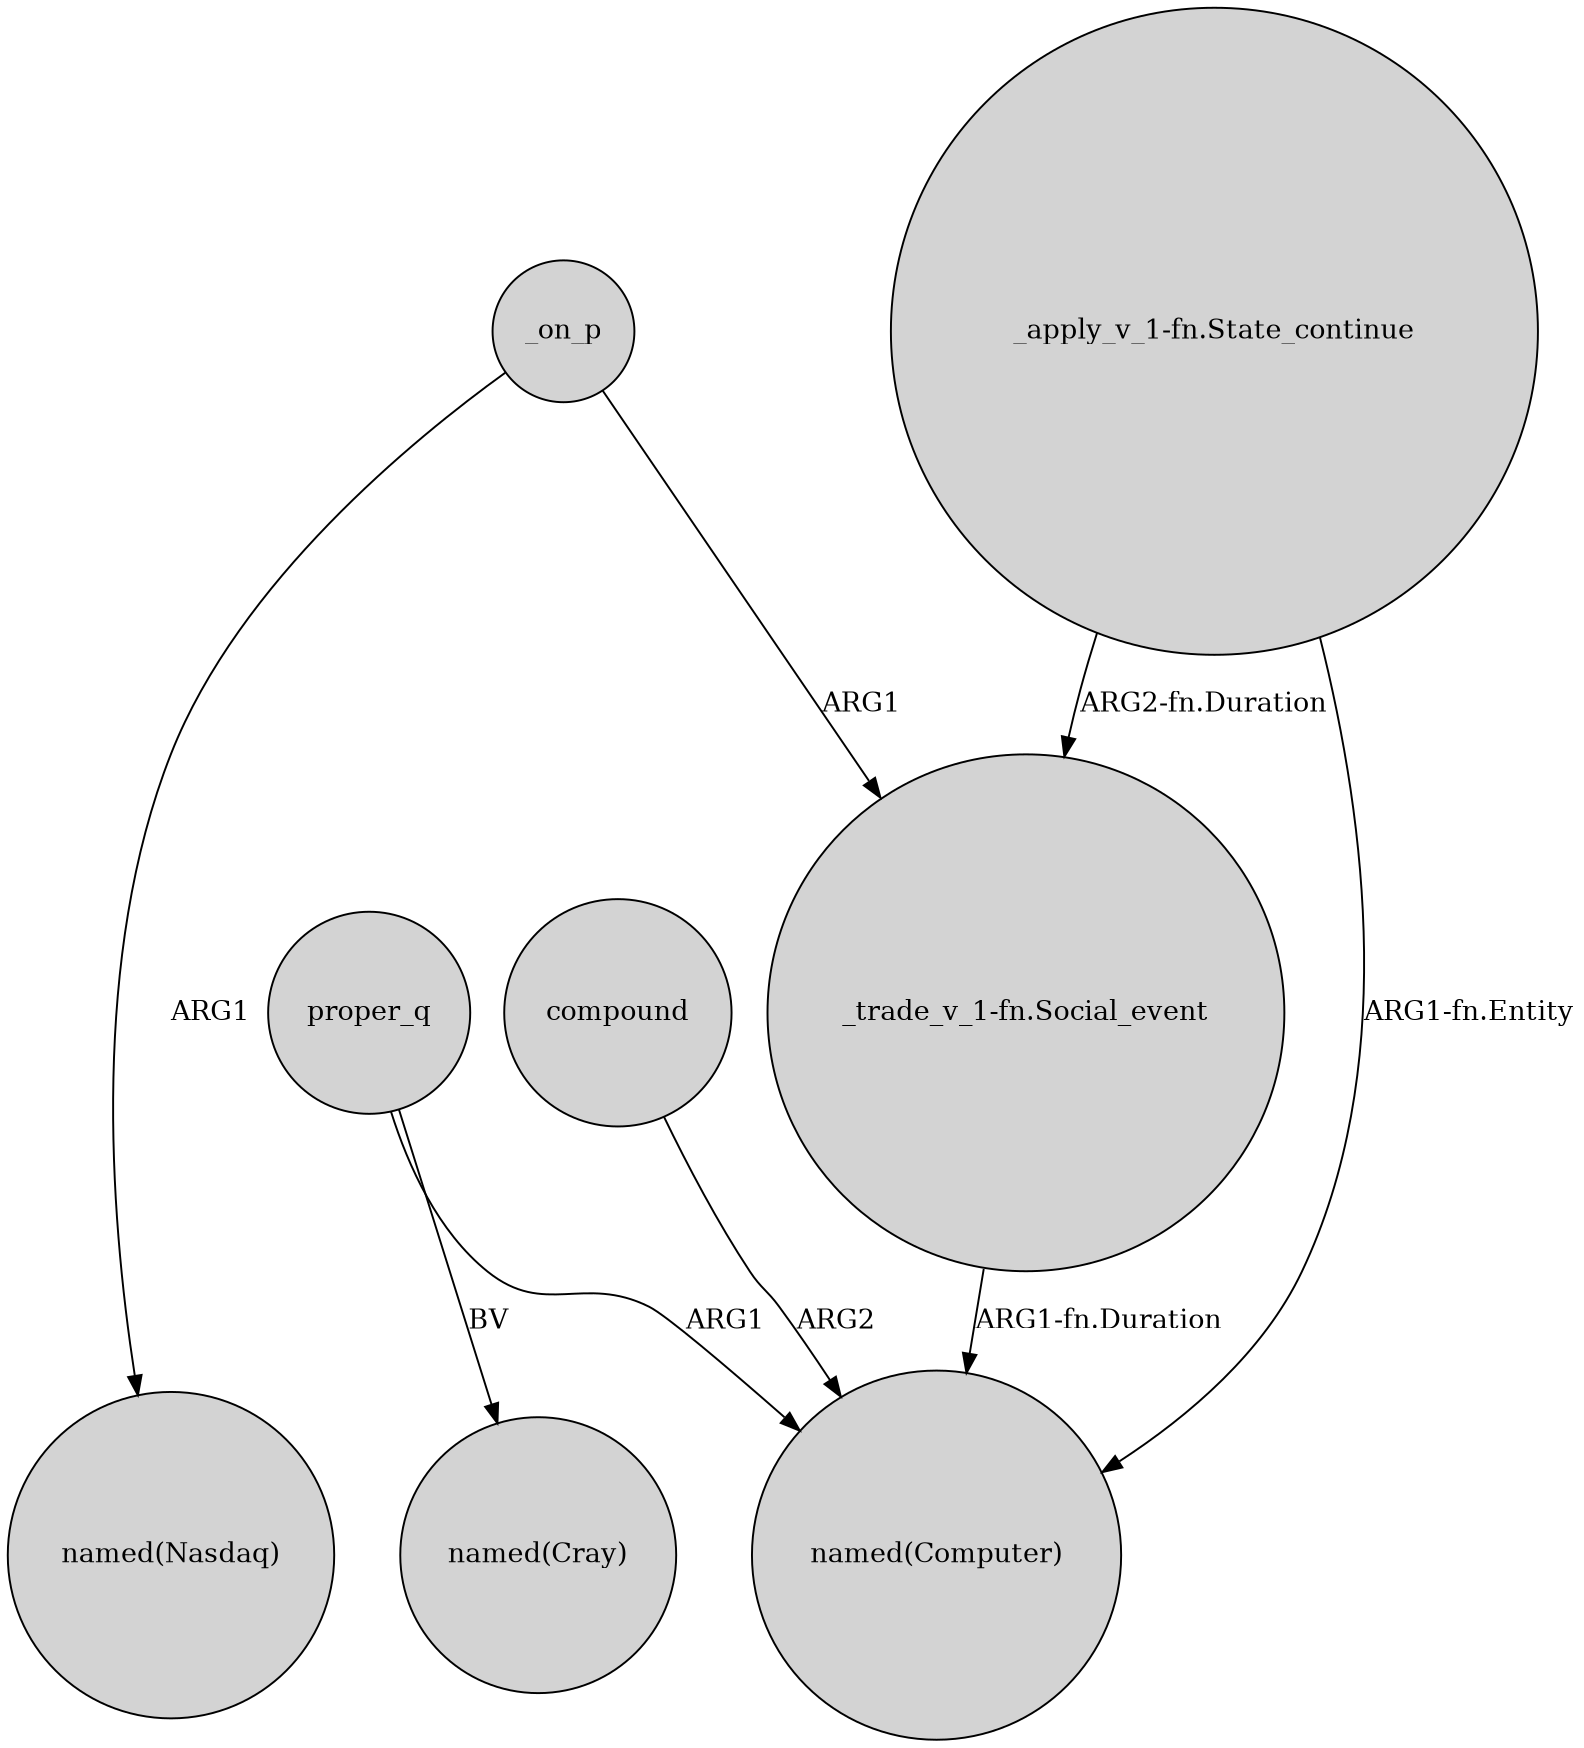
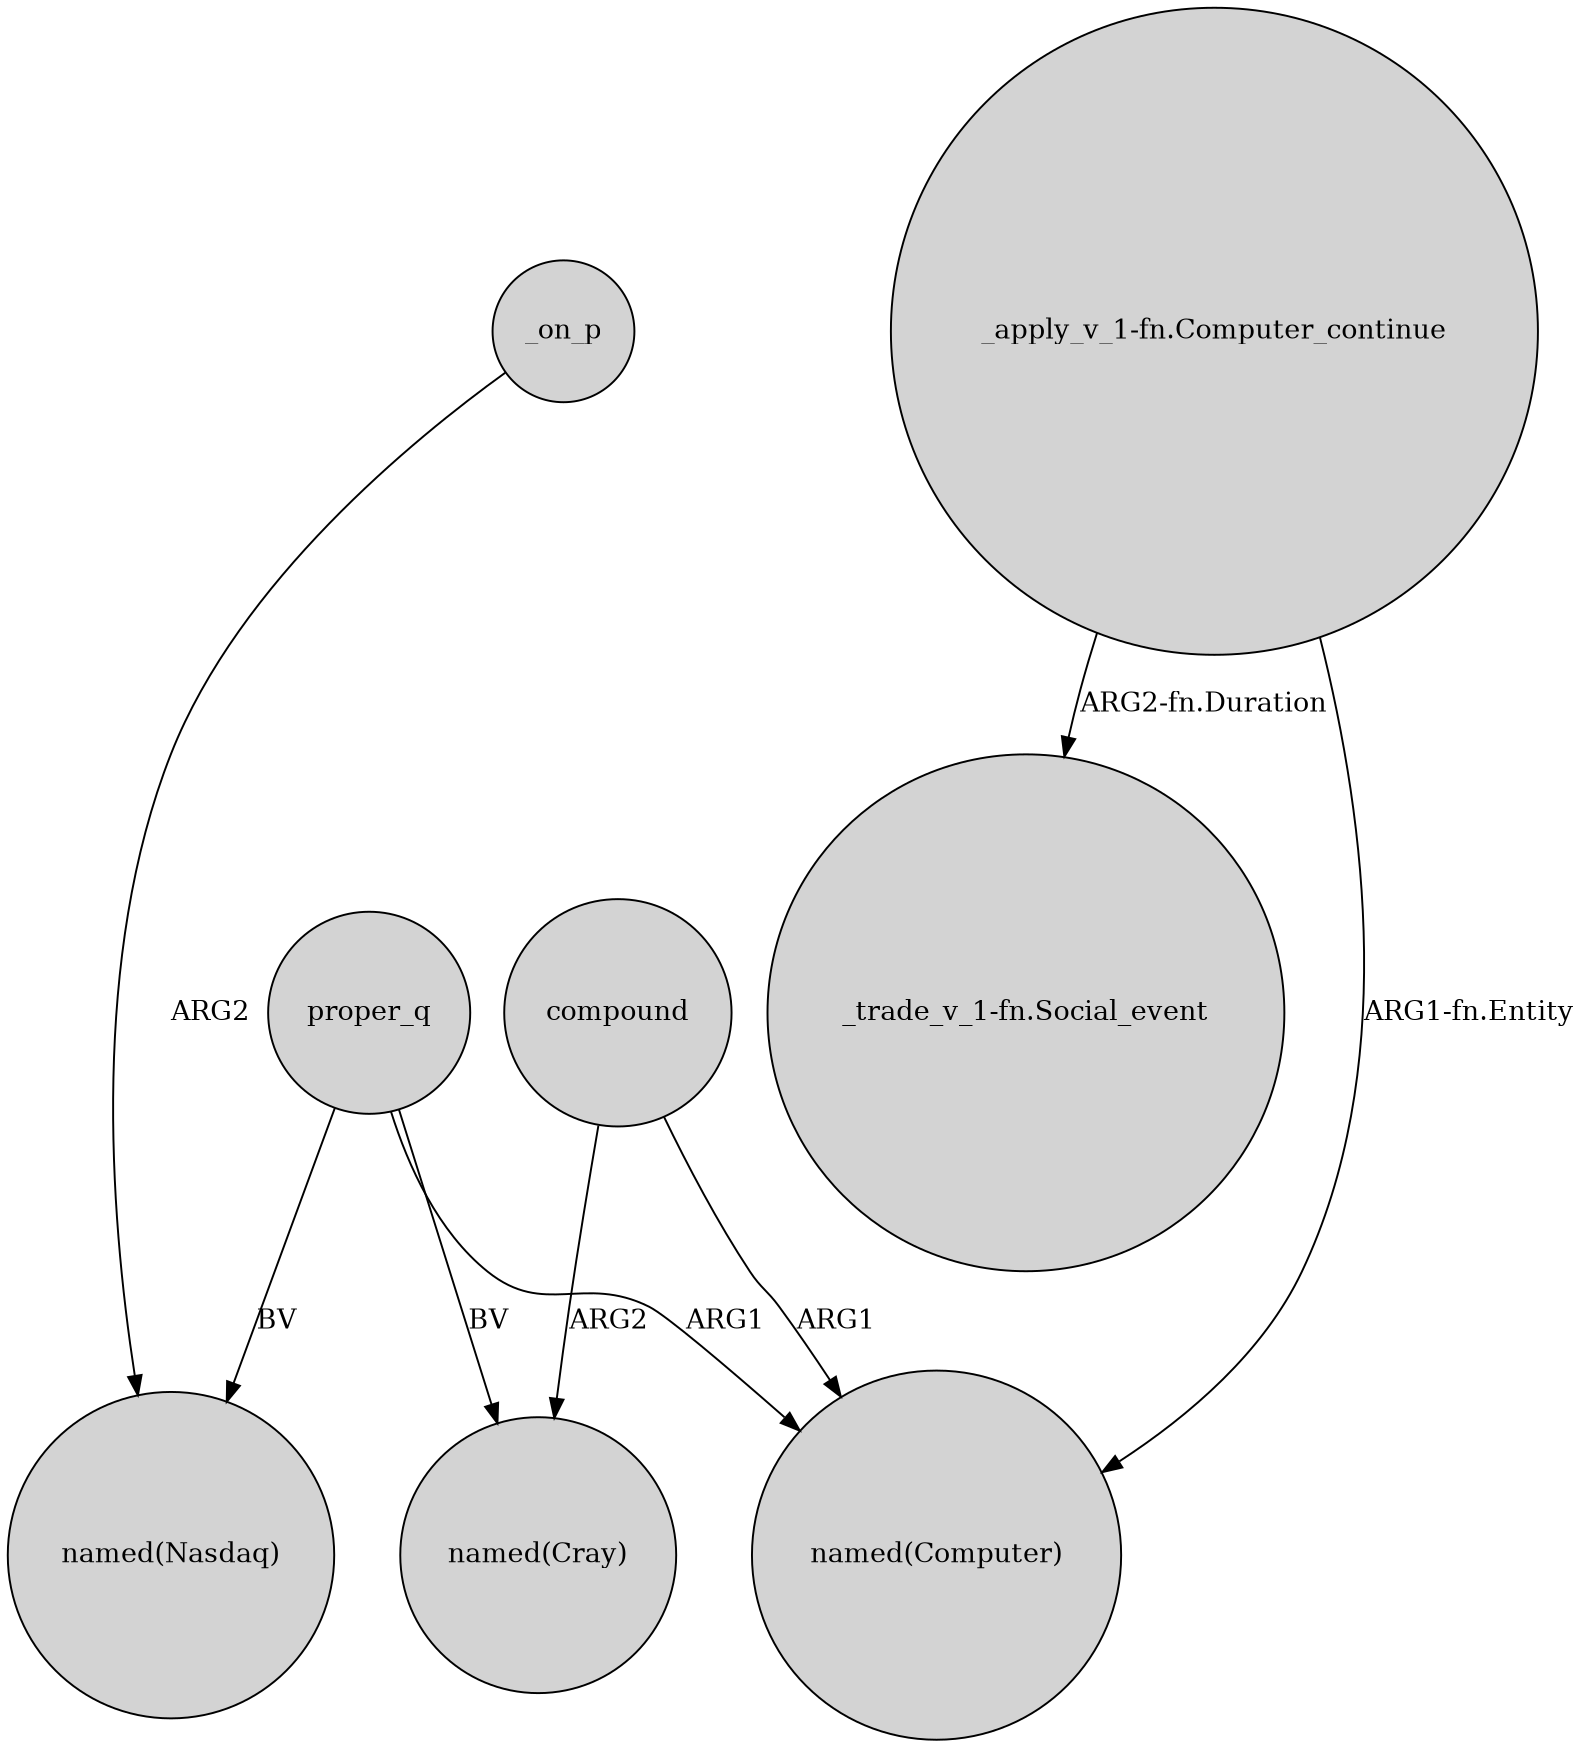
  digraph {
    node [shape=circle style=filled]
    proper_q
    "named(Cray)"
    "named(Computer)"
    "named(Nasdaq)"
    "_trade_v_1-fn.Social_event"
-   "_apply_v_1-fn.State_continue"
+   "_apply_v_1-fn.State_continue" [label="_apply_v_1-fn.Computer_continue"]
    compound
    _on_p
    proper_q -> "named(Cray)" [label=BV]
    proper_q -> "named(Computer)" [label=ARG1]
-   "_trade_v_1-fn.Social_event" -> "named(Computer)" [label="ARG1-fn.Duration"]
+   proper_q -> "named(Nasdaq)" [label=BV]
    "_apply_v_1-fn.State_continue" -> "named(Computer)" [label="ARG1-fn.Entity"]
    "_apply_v_1-fn.State_continue" -> "_trade_v_1-fn.Social_event" [label="ARG2-fn.Duration"]
-   compound -> "named(Computer)" [label=ARG2]
-   _on_p -> "named(Nasdaq)" [label=ARG1]
-   _on_p -> "_trade_v_1-fn.Social_event" [label=ARG1]
+   compound -> "named(Cray)" [label=ARG2]
+   compound -> "named(Computer)" [label=ARG1]
+   _on_p -> "named(Nasdaq)" [label=ARG2]
  }
